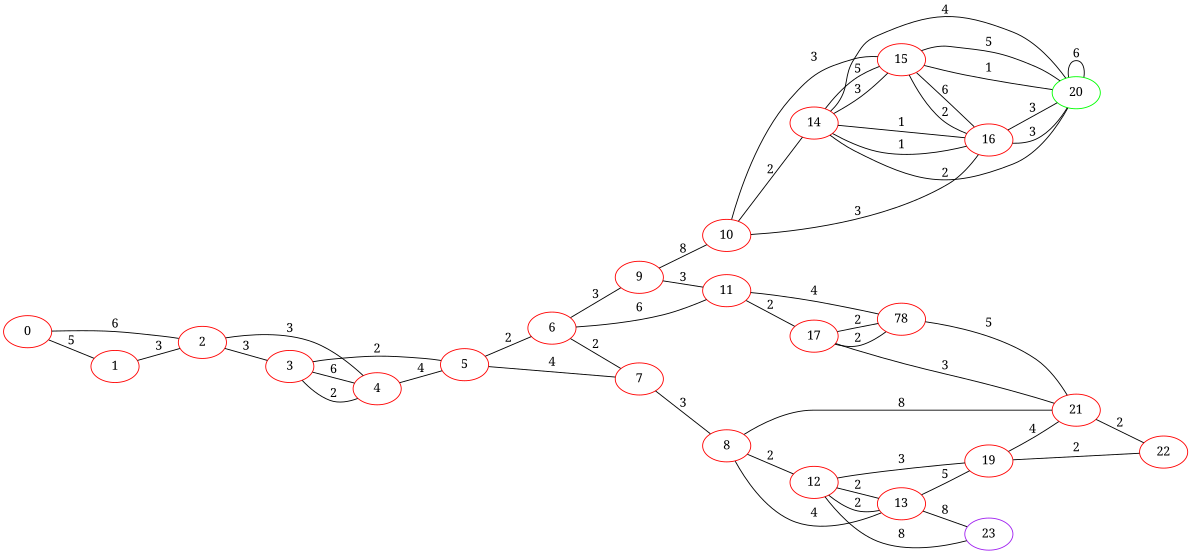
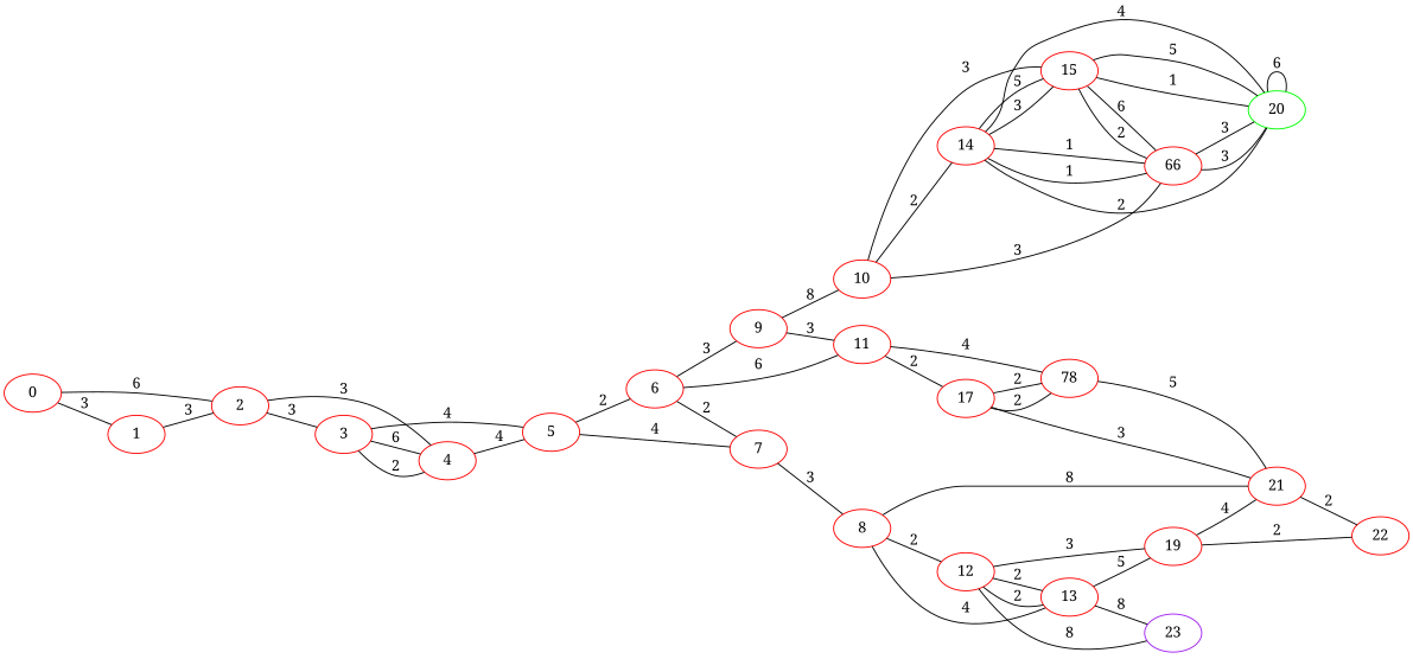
  graph {
    fontname="Noto Serif"
    rankdir=LR
    node [color=red fontname="Noto Serif" weight=1]
    edge [fontname="Noto Serif"]
    0
    1
    2
    3
    4
    5
    6
    7
    9
    11
    8
    10
    17
    n14 [label=78]
    12
    13
    21
    23 [color=purple weight=4]
    19
    14
    15
-   16
+   16 [label=66]
    20 [color=green weight=2]
    22
-   0 -- 1 [label=5]
+   0 -- 1 [label=3]
    0 -- 2 [label=6]
    1 -- 2 [label=3]
    2 -- 3 [label=3]
    2 -- 4 [label=3]
    3 -- 4 [label=2]
    3 -- 4 [label=6]
-   3 -- 5 [label=2]
+   3 -- 5 [label=4]
    4 -- 5 [label=4]
    5 -- 6 [label=2]
    5 -- 7 [label=4]
    6 -- 7 [label=2]
    6 -- 9 [label=3]
    6 -- 11 [label=6]
    7 -- 8 [label=3]
    9 -- 11 [label=3]
    9 -- 10 [label=8]
    11 -- 17 [label=2]
    11 -- n14 [label=4]
    8 -- 12 [label=2]
    8 -- 13 [label=4]
    8 -- 21 [label=8]
    10 -- 14 [label=2]
    10 -- 15 [label=3]
    10 -- 16 [label=3]
    17 -- n14 [label=2]
    17 -- n14 [label=2]
    17 -- 21 [label=3]
    n14 -- 21 [label=5]
    12 -- 13 [label=2]
    12 -- 13 [label=2]
    12 -- 23 [label=8]
    12 -- 19 [label=3]
    13 -- 23 [label=8]
    13 -- 19 [label=5]
    21 -- 22 [label=2]
    19 -- 21 [label=4]
    19 -- 22 [label=2]
    14 -- 15 [label=5]
    14 -- 15 [label=3]
    14 -- 16 [label=1]
    14 -- 16 [label=1]
    14 -- 20 [label=2]
    14 -- 20 [label=4]
    15 -- 16 [label=6]
    15 -- 16 [label=2]
    15 -- 20 [label=5]
    15 -- 20 [label=1]
    16 -- 20 [label=3]
    16 -- 20 [label=3]
    20 -- 20 [label=6]
  }
